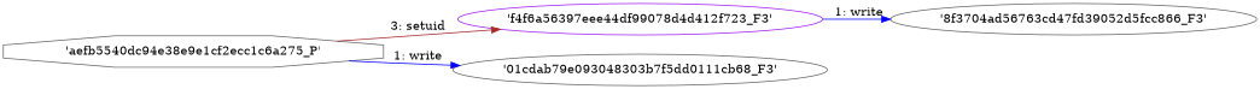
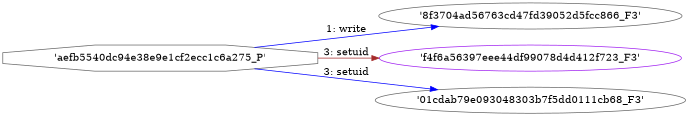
  digraph {
    engine=neato
    fixedsize=false
    fontsize=10
    nodesep=0.3
    rankdir=LR
    ranksep=0
    splines=true
    node [color=gray40 node_type=file shape=ellipse]
    edge [color=blue]
    "'aefb5540dc94e38e9e1cf2ecc1c6a275_P'" [node_type=Process shape=octagon]
    "'8f3704ad56763cd47fd39052d5fcc866_F3'"
    "'f4f6a56397eee44df99078d4d412f723_F3'" [color=purple]
    "'01cdab79e093048303b7f5dd0111cb68_F3'"
-   "'f4f6a56397eee44df99078d4d412f723_F3'" -> "'8f3704ad56763cd47fd39052d5fcc866_F3'" [label="1: write"]
+   "'aefb5540dc94e38e9e1cf2ecc1c6a275_P'" -> "'8f3704ad56763cd47fd39052d5fcc866_F3'" [label="1: write"]
    "'aefb5540dc94e38e9e1cf2ecc1c6a275_P'" -> "'f4f6a56397eee44df99078d4d412f723_F3'" [color=brown label="3: setuid"]
-   "'aefb5540dc94e38e9e1cf2ecc1c6a275_P'" -> "'01cdab79e093048303b7f5dd0111cb68_F3'" [label="1: write"]
+   "'aefb5540dc94e38e9e1cf2ecc1c6a275_P'" -> "'01cdab79e093048303b7f5dd0111cb68_F3'" [label="3: setuid"]
  }
